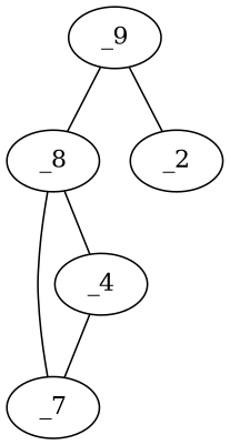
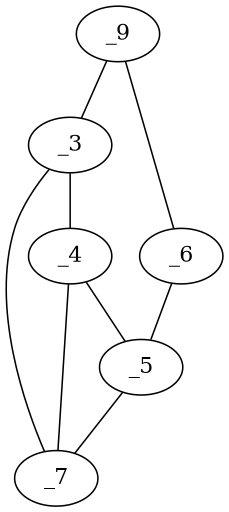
  graph {
    node [x=107 y=5]
    edge [valence=2]
    n1 [label=_9 x=25 y=17]
-   _3 [x=88 y=26 label=_8]
-   _2 [x=76]
+   _3 [x=88 y=26]
+   _2 [x=76 label=_6]
    n4 [label=_7 y=112]
    _4 [x=103 y=24]
+   _5
    n1 -- _3
    n1 -- _2 [valence=1]
    _3 -- n4
    _3 -- _4
+   _2 -- _5 [valence=1]
    _4 -- n4 [valence=1]
+   _4 -- _5
+   _5 -- n4 [valence=1]
  }
